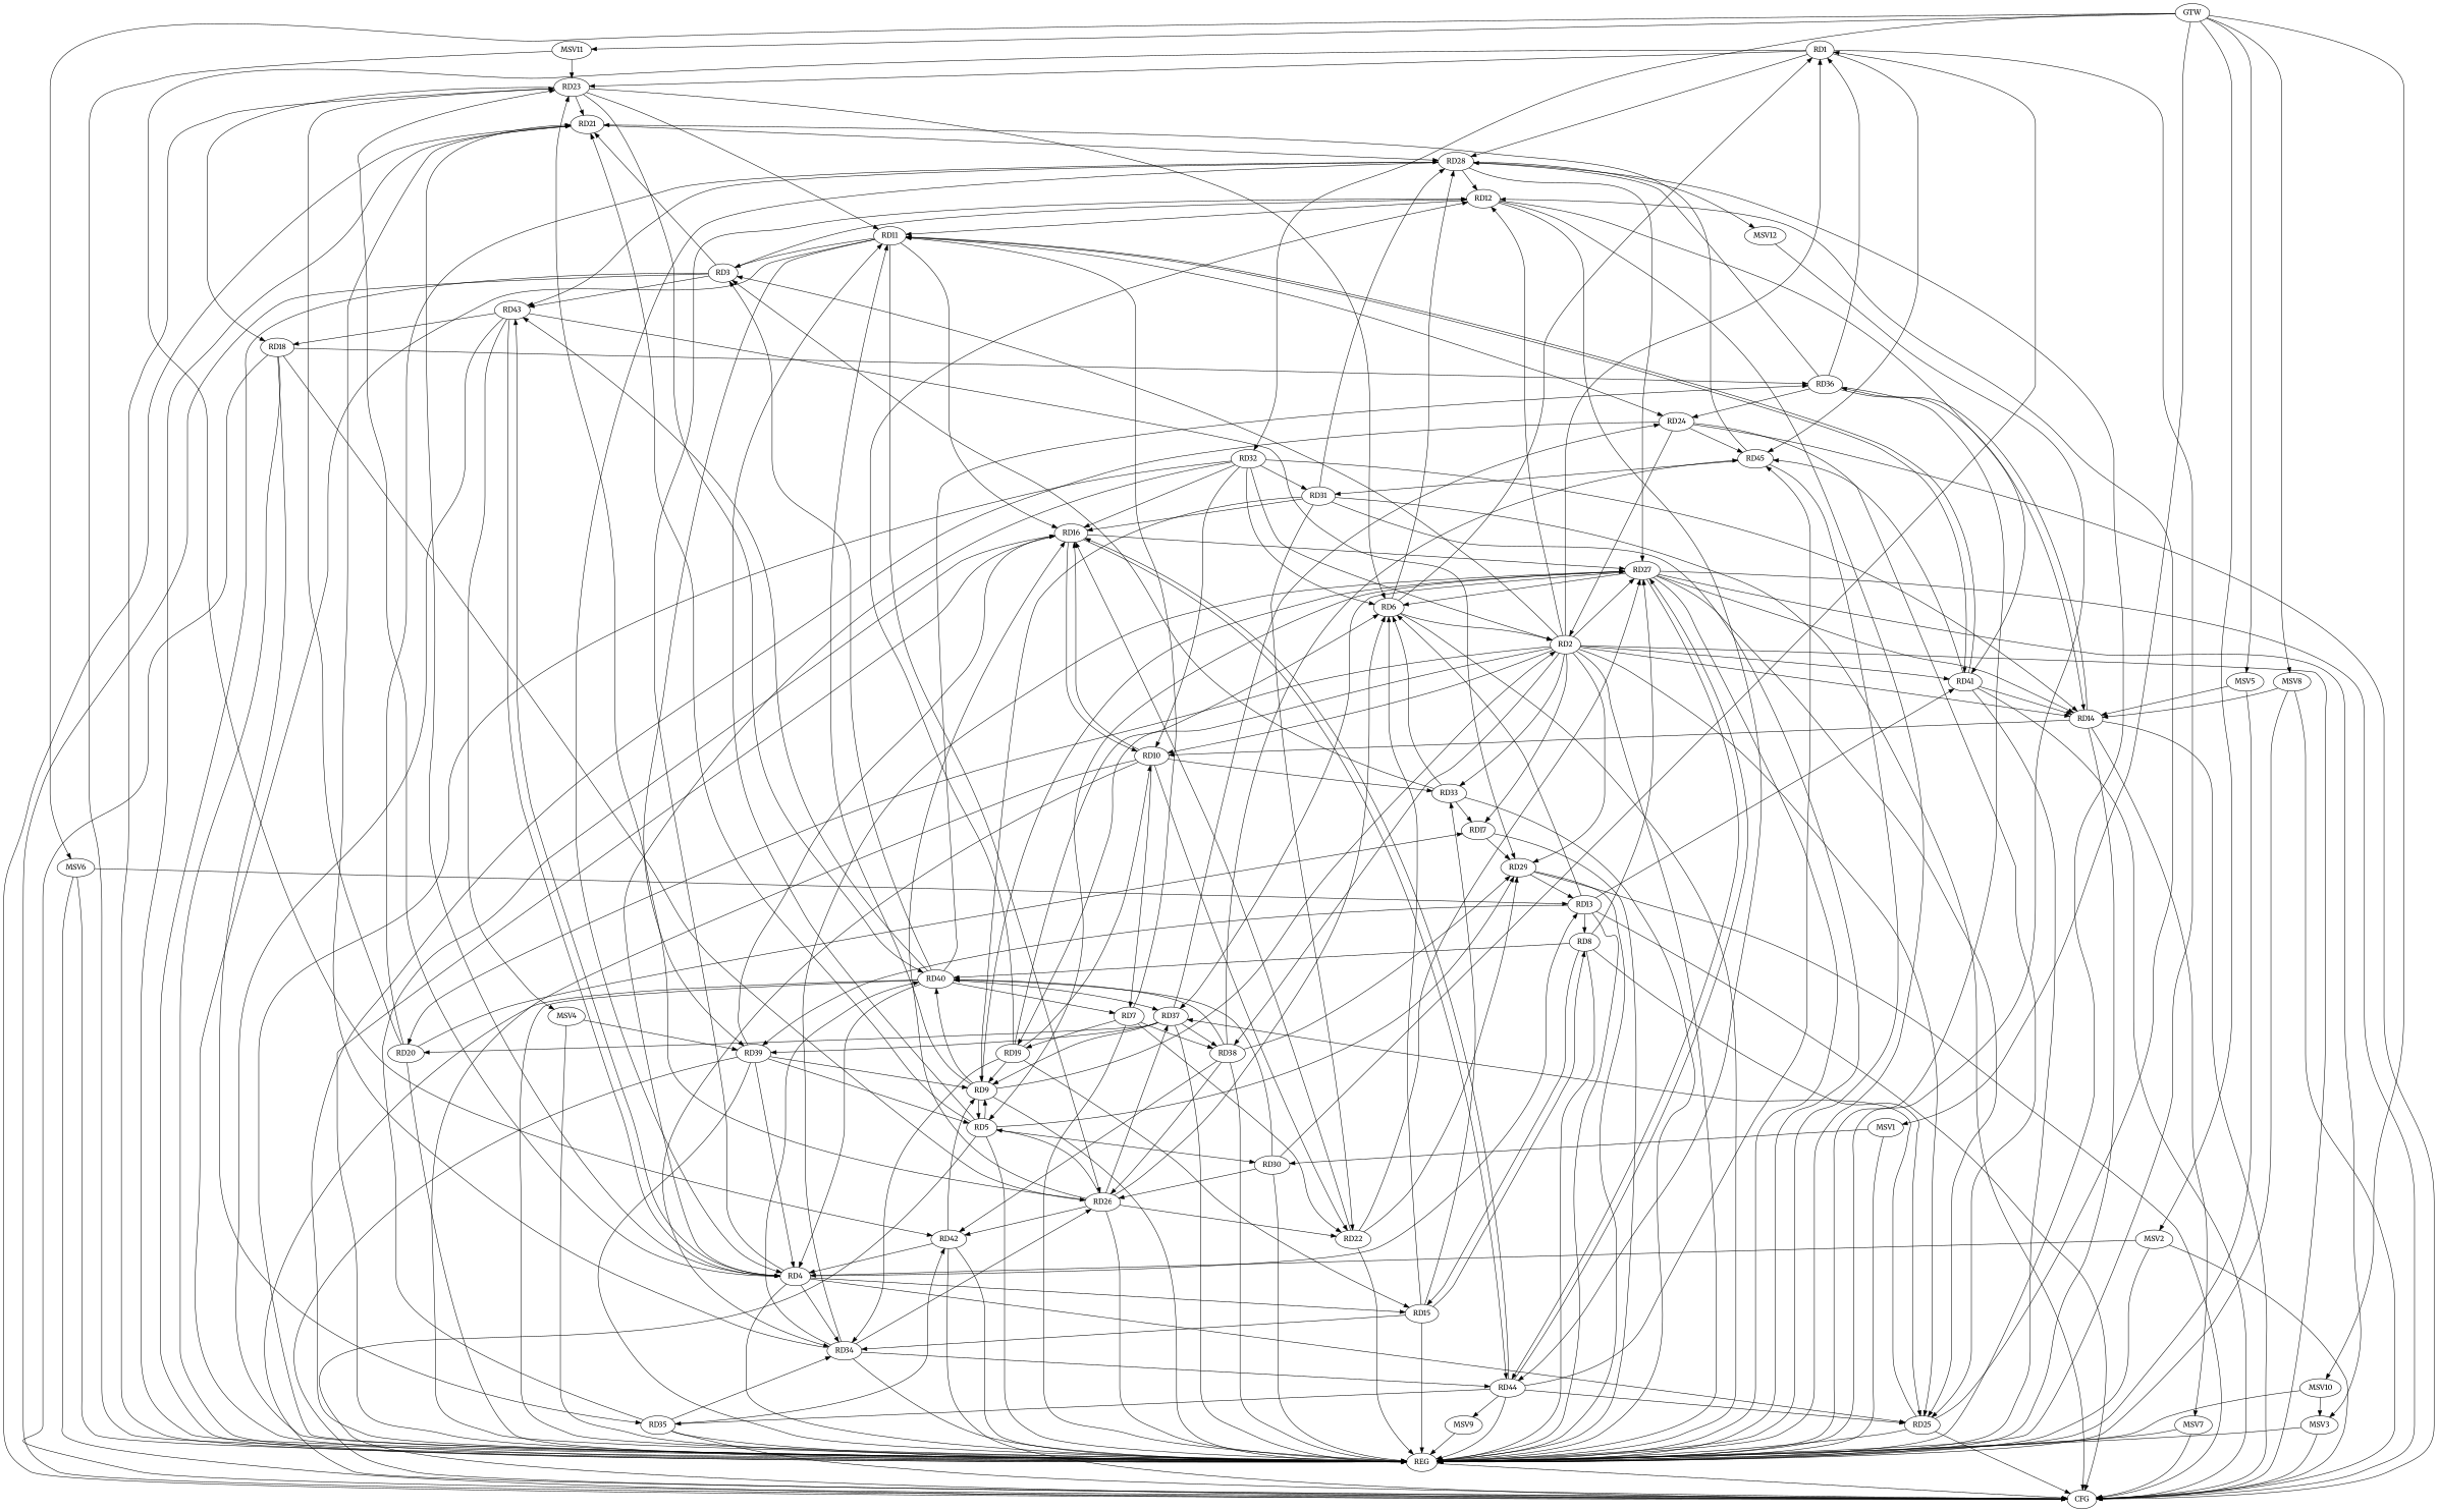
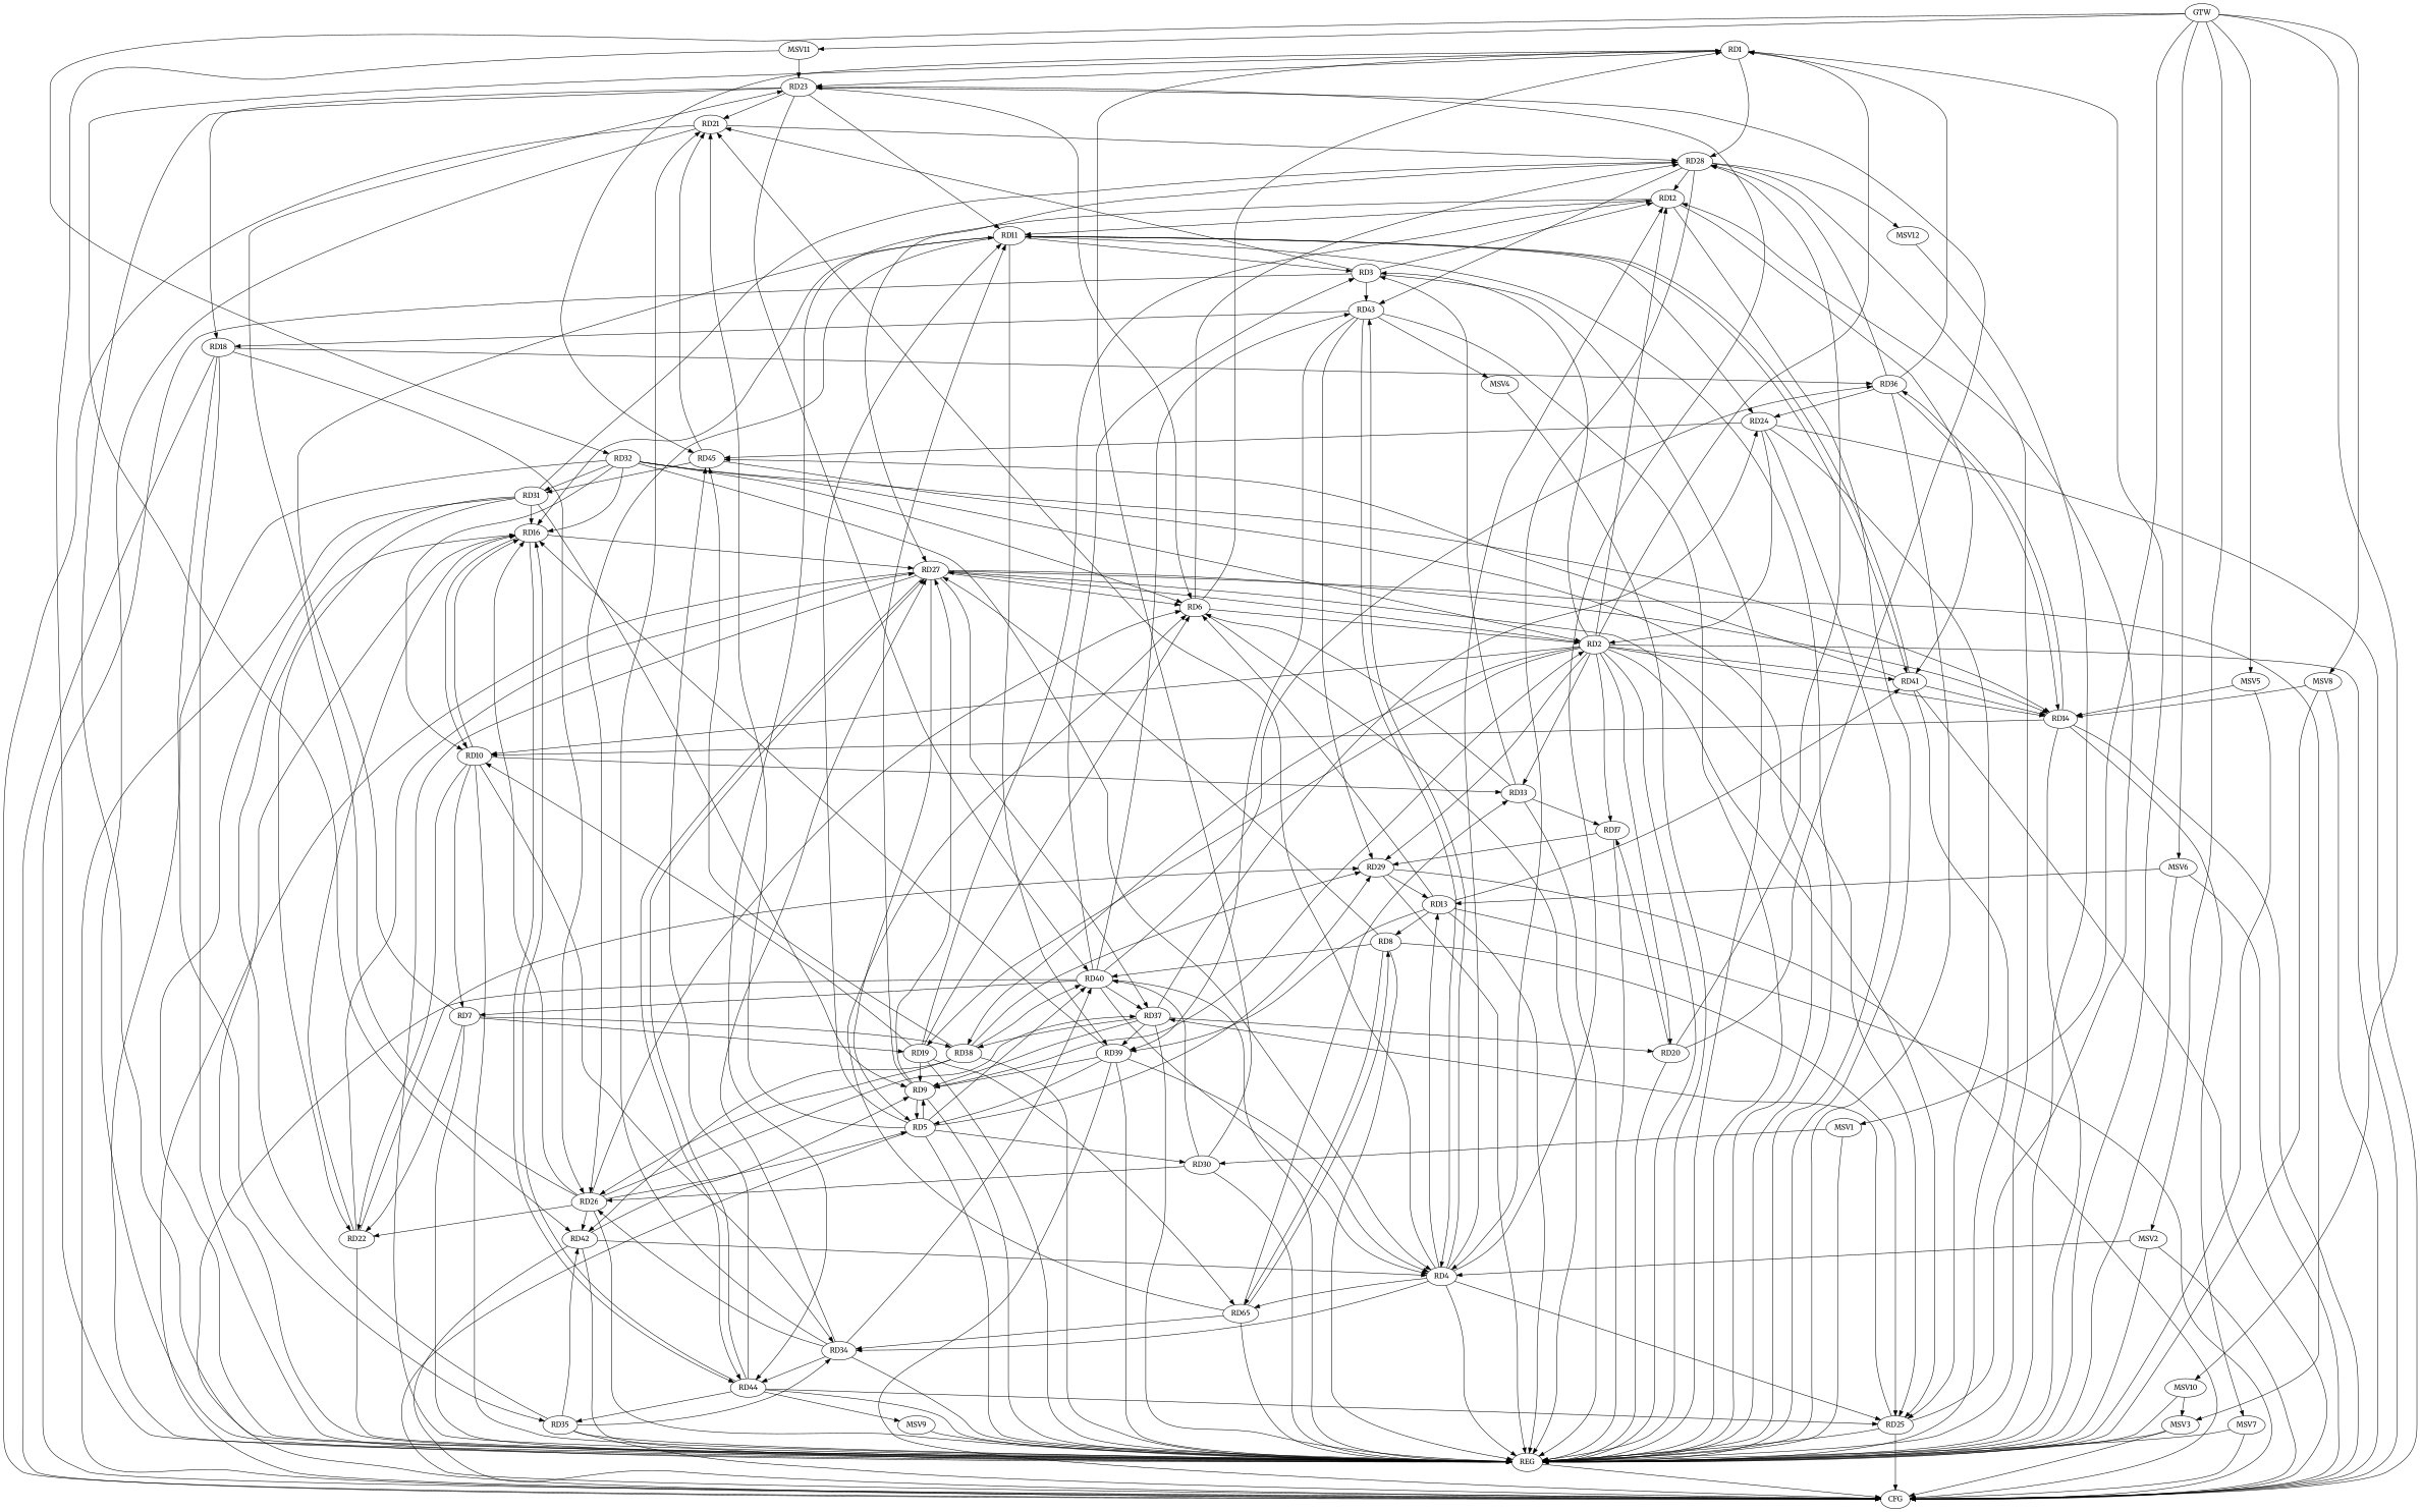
  strict digraph {
    fontname=Merriweather
    node [fontname=Merriweather]
    edge [fontname=Merriweather]
    n1 [label=RD1]
    n2 [label=RD23]
    n3 [label=RD28]
    n4 [label=RD42]
    n5 [label=RD45]
    n6 [label=REG]
    n7 [label=RD21]
    n8 [label=RD11]
    n9 [label=RD6]
    n10 [label=RD40]
    n11 [label=RD18]
    n12 [label=RD12]
    n13 [label=RD27]
    n14 [label=RD43]
    n15 [label=RD4]
    n16 [label=MSV12]
    n17 [label=CFG]
    n18 [label=RD9]
    n19 [label=RD31]
    n20 [label=RD2]
    n21 [label=RD3]
    n22 [label=RD10]
    n23 [label=RD14]
    n24 [label=RD17]
    n25 [label=RD19]
    n26 [label=RD20]
    n27 [label=RD25]
    n28 [label=RD29]
    n29 [label=RD33]
    n30 [label=RD38]
    n31 [label=RD41]
    n32 [label=RD34]
    n33 [label=RD7]
    n34 [label=RD22]
    n35 [label=RD16]
    n36 [label=RD44]
    n37 [label=RD36]
    n38 [label=MSV7]
-   n39 [label=RD15]
+   n39 [label=RD65]
    n40 [label=RD37]
    n41 [label=RD5]
    n42 [label=MSV3]
    n43 [label=RD13]
    n44 [label=RD26]
    n45 [label=RD39]
    n46 [label=MSV4]
    n47 [label=RD8]
    n48 [label=RD30]
    n49 [label=RD24]
    n50 [label=RD35]
    n51 [label=MSV9]
    n52 [label=RD32]
    n53 [label=GTW]
    n54 [label=MSV1]
    n55 [label=MSV2]
    n56 [label=MSV5]
    n57 [label=MSV6]
    n58 [label=MSV8]
    n59 [label=MSV10]
    n60 [label=MSV11]
    n1 -> n2
    n1 -> n3
    n1 -> n4
    n1 -> n5
    n1 -> n6
    n2 -> n6
    n2 -> n7
    n2 -> n8
    n2 -> n9
    n2 -> n10
    n2 -> n11
    n3 -> n6
    n3 -> n12
    n3 -> n13
    n3 -> n14
    n3 -> n15
    n3 -> n16
    n4 -> n6
    n4 -> n15
    n4 -> n17
    n4 -> n18
    n5 -> n6
    n5 -> n7
    n5 -> n19
    n6 -> n17
    n7 -> n3
    n7 -> n6
    n7 -> n17
    n8 -> n6
    n8 -> n21
    n8 -> n31
    n8 -> n35
    n8 -> n44
    n8 -> n45
    n8 -> n49
    n9 -> n1
    n9 -> n3
    n9 -> n6
    n9 -> n20
    n10 -> n6
    n10 -> n14
    n10 -> n15
    n10 -> n17
    n10 -> n21
    n10 -> n33
    n10 -> n37
    n10 -> n40
    n11 -> n6
    n11 -> n17
    n11 -> n37
    n11 -> n44
    n11 -> n50
    n12 -> n6
    n12 -> n8
    n12 -> n31
    n12 -> n36
    n13 -> n6
    n13 -> n9
    n13 -> n17
    n13 -> n23
    n13 -> n27
    n13 -> n36
    n13 -> n40
    n13 -> n41
    n13 -> n42
    n14 -> n6
    n14 -> n11
    n14 -> n15
    n14 -> n28
-   n46 -> n45
+   n14 -> n45
    n14 -> n46
    n15 -> n2
    n15 -> n6
    n15 -> n7
    n15 -> n12
    n15 -> n14
    n15 -> n27
    n15 -> n32
    n15 -> n39
    n15 -> n43
    n16 -> n6
    n18 -> n6
    n18 -> n8
-   n18 -> n10
+   n41 -> n10
    n18 -> n13
    n18 -> n20
    n18 -> n41
    n19 -> n3
    n19 -> n6
    n19 -> n17
    n19 -> n18
    n19 -> n34
    n19 -> n35
    n20 -> n1
    n20 -> n6
    n20 -> n12
    n20 -> n13
    n20 -> n17
    n20 -> n21
    n20 -> n22
    n20 -> n23
    n20 -> n24
    n20 -> n25
    n20 -> n26
    n20 -> n27
    n20 -> n28
    n20 -> n29
    n20 -> n30
    n20 -> n31
    n21 -> n6
    n21 -> n7
    n21 -> n12
    n21 -> n14
    n21 -> n17
    n22 -> n6
    n22 -> n29
    n22 -> n32
    n22 -> n33
    n22 -> n34
    n22 -> n35
    n23 -> n6
    n23 -> n17
    n23 -> n22
    n23 -> n37
    n23 -> n38
    n24 -> n6
    n24 -> n28
-   n25 -> n32
+   n25 -> n6
    n25 -> n9
    n25 -> n12
    n25 -> n18
    n25 -> n22
    n25 -> n39
    n26 -> n2
    n26 -> n3
    n26 -> n6
    n26 -> n24
    n27 -> n6
    n27 -> n12
    n27 -> n17
    n27 -> n40
    n28 -> n6
    n28 -> n17
    n28 -> n43
    n29 -> n6
    n29 -> n9
    n29 -> n21
    n29 -> n24
    n30 -> n4
    n30 -> n5
    n30 -> n6
    n30 -> n10
    n30 -> n28
    n30 -> n44
    n31 -> n5
    n31 -> n6
    n31 -> n8
    n31 -> n17
    n31 -> n23
    n32 -> n6
    n32 -> n7
    n32 -> n10
    n32 -> n13
    n32 -> n36
    n32 -> n44
    n33 -> n6
    n33 -> n8
    n33 -> n25
    n33 -> n30
    n33 -> n34
    n34 -> n6
    n34 -> n13
    n34 -> n28
    n34 -> n35
    n35 -> n6
    n35 -> n13
    n35 -> n22
    n35 -> n36
    n36 -> n5
    n36 -> n6
    n36 -> n13
    n36 -> n27
    n36 -> n35
    n36 -> n50
    n36 -> n51
    n37 -> n1
    n37 -> n3
    n37 -> n6
    n37 -> n23
    n37 -> n49
    n38 -> n6
    n38 -> n17
    n39 -> n6
    n39 -> n9
    n39 -> n29
    n39 -> n32
    n39 -> n47
    n40 -> n6
    n40 -> n18
    n40 -> n26
    n40 -> n30
    n40 -> n45
    n40 -> n49
    n41 -> n6
    n41 -> n7
    n41 -> n8
    n41 -> n17
    n41 -> n18
    n41 -> n28
    n41 -> n48
    n42 -> n6
    n42 -> n17
    n43 -> n6
    n43 -> n9
    n43 -> n17
    n43 -> n31
    n43 -> n45
    n43 -> n47
    n44 -> n2
    n44 -> n4
    n44 -> n6
    n44 -> n9
    n44 -> n34
    n44 -> n35
    n44 -> n40
    n44 -> n41
    n45 -> n6
    n45 -> n15
    n45 -> n17
    n45 -> n18
    n45 -> n35
    n45 -> n41
    n46 -> n6
    n47 -> n6
    n47 -> n10
    n47 -> n13
    n47 -> n27
    n47 -> n39
    n48 -> n1
    n48 -> n6
    n48 -> n10
    n48 -> n44
    n49 -> n5
    n49 -> n6
    n49 -> n17
    n49 -> n20
    n49 -> n27
    n50 -> n4
    n50 -> n6
    n50 -> n17
    n50 -> n32
    n50 -> n35
    n51 -> n6
    n52 -> n6
    n52 -> n9
    n52 -> n15
    n52 -> n19
    n52 -> n20
    n52 -> n22
    n52 -> n23
    n52 -> n35
    n53 -> n52
    n53 -> n54
    n53 -> n55
    n53 -> n56
    n53 -> n57
    n53 -> n58
    n53 -> n59
    n53 -> n60
    n54 -> n6
    n54 -> n48
    n55 -> n6
    n55 -> n15
    n55 -> n17
    n56 -> n6
    n56 -> n23
    n57 -> n6
    n57 -> n17
    n57 -> n43
    n58 -> n6
    n58 -> n17
    n58 -> n23
    n59 -> n6
    n59 -> n42
    n60 -> n2
    n60 -> n6
  }
